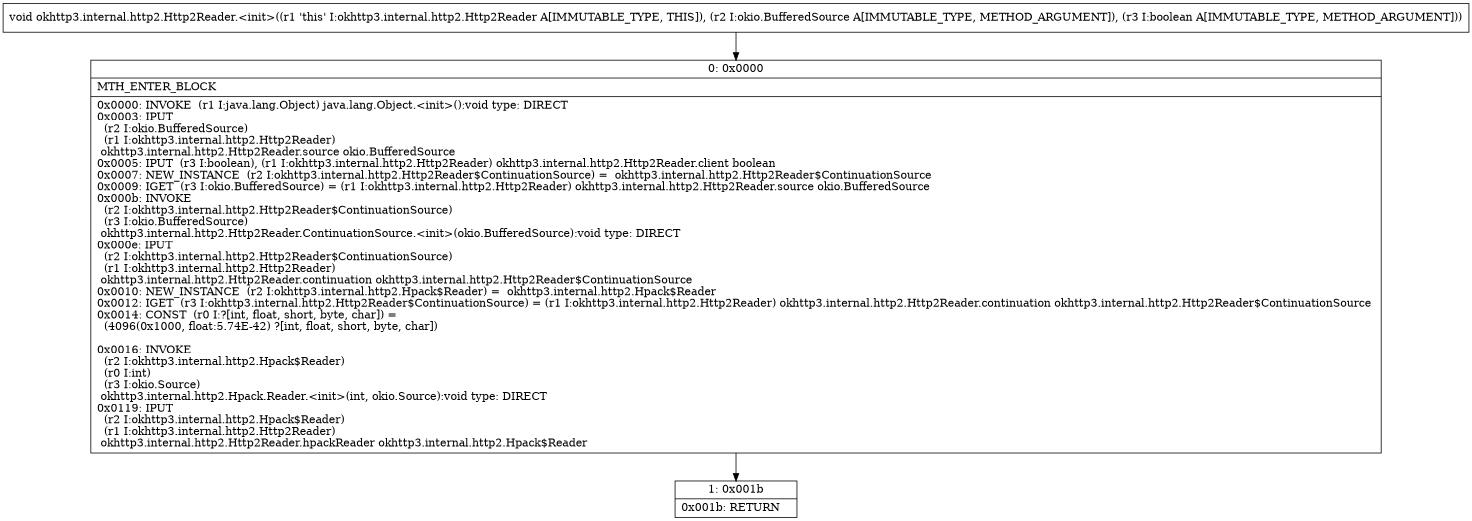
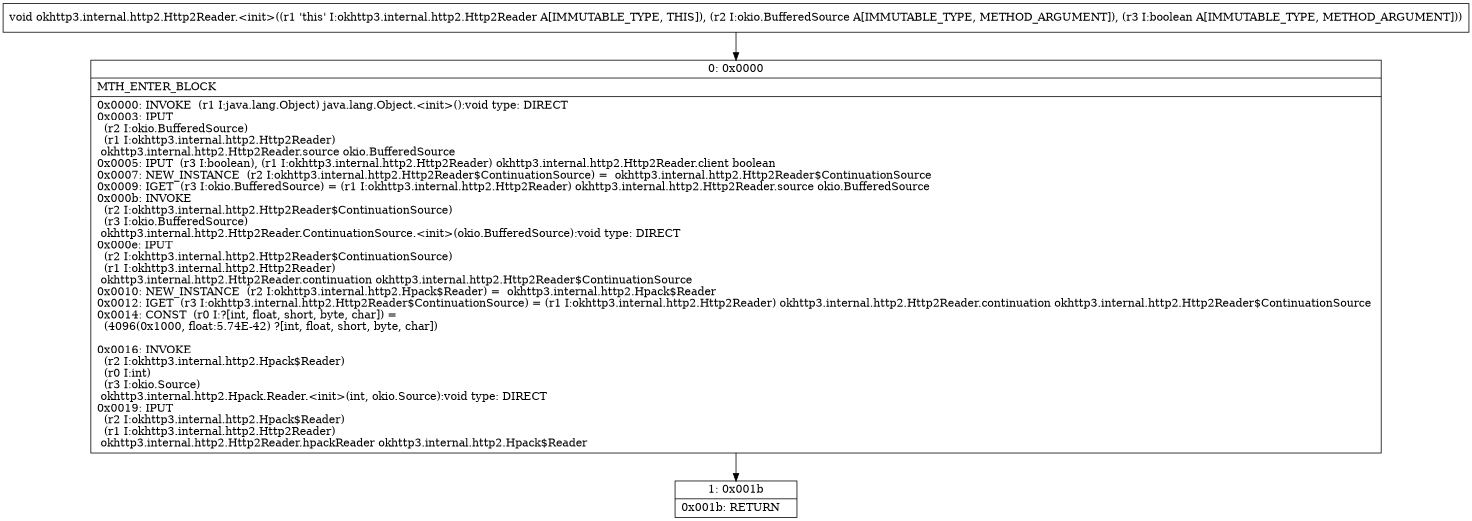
  digraph {
    node [shape=record]
-   n1 [label="{0\:\ 0x0000|MTH_ENTER_BLOCK\l|0x0000: INVOKE  (r1 I:java.lang.Object) java.lang.Object.\<init\>():void type: DIRECT \l0x0003: IPUT  \l  (r2 I:okio.BufferedSource)\l  (r1 I:okhttp3.internal.http2.Http2Reader)\l okhttp3.internal.http2.Http2Reader.source okio.BufferedSource \l0x0005: IPUT  (r3 I:boolean), (r1 I:okhttp3.internal.http2.Http2Reader) okhttp3.internal.http2.Http2Reader.client boolean \l0x0007: NEW_INSTANCE  (r2 I:okhttp3.internal.http2.Http2Reader$ContinuationSource) =  okhttp3.internal.http2.Http2Reader$ContinuationSource \l0x0009: IGET  (r3 I:okio.BufferedSource) = (r1 I:okhttp3.internal.http2.Http2Reader) okhttp3.internal.http2.Http2Reader.source okio.BufferedSource \l0x000b: INVOKE  \l  (r2 I:okhttp3.internal.http2.Http2Reader$ContinuationSource)\l  (r3 I:okio.BufferedSource)\l okhttp3.internal.http2.Http2Reader.ContinuationSource.\<init\>(okio.BufferedSource):void type: DIRECT \l0x000e: IPUT  \l  (r2 I:okhttp3.internal.http2.Http2Reader$ContinuationSource)\l  (r1 I:okhttp3.internal.http2.Http2Reader)\l okhttp3.internal.http2.Http2Reader.continuation okhttp3.internal.http2.Http2Reader$ContinuationSource \l0x0010: NEW_INSTANCE  (r2 I:okhttp3.internal.http2.Hpack$Reader) =  okhttp3.internal.http2.Hpack$Reader \l0x0012: IGET  (r3 I:okhttp3.internal.http2.Http2Reader$ContinuationSource) = (r1 I:okhttp3.internal.http2.Http2Reader) okhttp3.internal.http2.Http2Reader.continuation okhttp3.internal.http2.Http2Reader$ContinuationSource \l0x0014: CONST  (r0 I:?[int, float, short, byte, char]) = \l  (4096(0x1000, float:5.74E\-42) ?[int, float, short, byte, char])\l \l0x0016: INVOKE  \l  (r2 I:okhttp3.internal.http2.Hpack$Reader)\l  (r0 I:int)\l  (r3 I:okio.Source)\l okhttp3.internal.http2.Hpack.Reader.\<init\>(int, okio.Source):void type: DIRECT \l0x0119: IPUT  \l  (r2 I:okhttp3.internal.http2.Hpack$Reader)\l  (r1 I:okhttp3.internal.http2.Http2Reader)\l okhttp3.internal.http2.Http2Reader.hpackReader okhttp3.internal.http2.Hpack$Reader \l}"]
+   n1 [label="{0\:\ 0x0000|MTH_ENTER_BLOCK\l|0x0000: INVOKE  (r1 I:java.lang.Object) java.lang.Object.\<init\>():void type: DIRECT \l0x0003: IPUT  \l  (r2 I:okio.BufferedSource)\l  (r1 I:okhttp3.internal.http2.Http2Reader)\l okhttp3.internal.http2.Http2Reader.source okio.BufferedSource \l0x0005: IPUT  (r3 I:boolean), (r1 I:okhttp3.internal.http2.Http2Reader) okhttp3.internal.http2.Http2Reader.client boolean \l0x0007: NEW_INSTANCE  (r2 I:okhttp3.internal.http2.Http2Reader$ContinuationSource) =  okhttp3.internal.http2.Http2Reader$ContinuationSource \l0x0009: IGET  (r3 I:okio.BufferedSource) = (r1 I:okhttp3.internal.http2.Http2Reader) okhttp3.internal.http2.Http2Reader.source okio.BufferedSource \l0x000b: INVOKE  \l  (r2 I:okhttp3.internal.http2.Http2Reader$ContinuationSource)\l  (r3 I:okio.BufferedSource)\l okhttp3.internal.http2.Http2Reader.ContinuationSource.\<init\>(okio.BufferedSource):void type: DIRECT \l0x000e: IPUT  \l  (r2 I:okhttp3.internal.http2.Http2Reader$ContinuationSource)\l  (r1 I:okhttp3.internal.http2.Http2Reader)\l okhttp3.internal.http2.Http2Reader.continuation okhttp3.internal.http2.Http2Reader$ContinuationSource \l0x0010: NEW_INSTANCE  (r2 I:okhttp3.internal.http2.Hpack$Reader) =  okhttp3.internal.http2.Hpack$Reader \l0x0012: IGET  (r3 I:okhttp3.internal.http2.Http2Reader$ContinuationSource) = (r1 I:okhttp3.internal.http2.Http2Reader) okhttp3.internal.http2.Http2Reader.continuation okhttp3.internal.http2.Http2Reader$ContinuationSource \l0x0014: CONST  (r0 I:?[int, float, short, byte, char]) = \l  (4096(0x1000, float:5.74E\-42) ?[int, float, short, byte, char])\l \l0x0016: INVOKE  \l  (r2 I:okhttp3.internal.http2.Hpack$Reader)\l  (r0 I:int)\l  (r3 I:okio.Source)\l okhttp3.internal.http2.Hpack.Reader.\<init\>(int, okio.Source):void type: DIRECT \l0x0019: IPUT  \l  (r2 I:okhttp3.internal.http2.Hpack$Reader)\l  (r1 I:okhttp3.internal.http2.Http2Reader)\l okhttp3.internal.http2.Http2Reader.hpackReader okhttp3.internal.http2.Hpack$Reader \l}"]
    n2 [label="{1\:\ 0x001b|0x001b: RETURN   \l}"]
    n3 [label="{void okhttp3.internal.http2.Http2Reader.\<init\>((r1 'this' I:okhttp3.internal.http2.Http2Reader A[IMMUTABLE_TYPE, THIS]), (r2 I:okio.BufferedSource A[IMMUTABLE_TYPE, METHOD_ARGUMENT]), (r3 I:boolean A[IMMUTABLE_TYPE, METHOD_ARGUMENT])) }"]
    n1 -> n2
    n3 -> n1
  }
